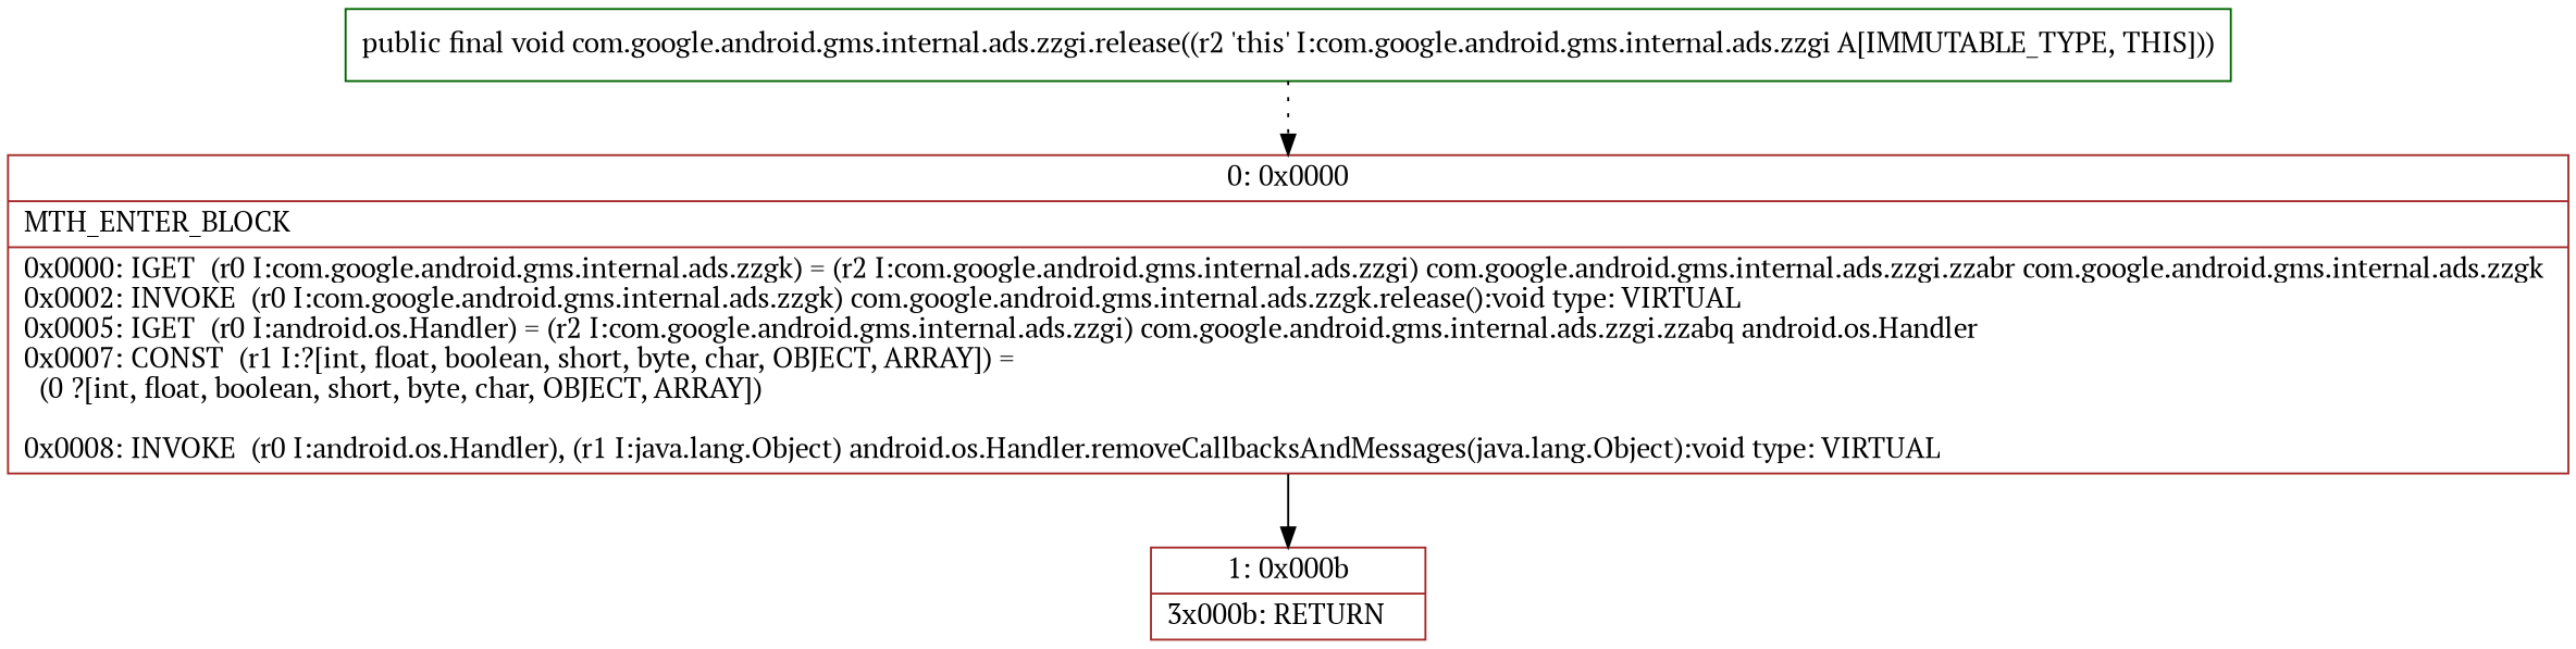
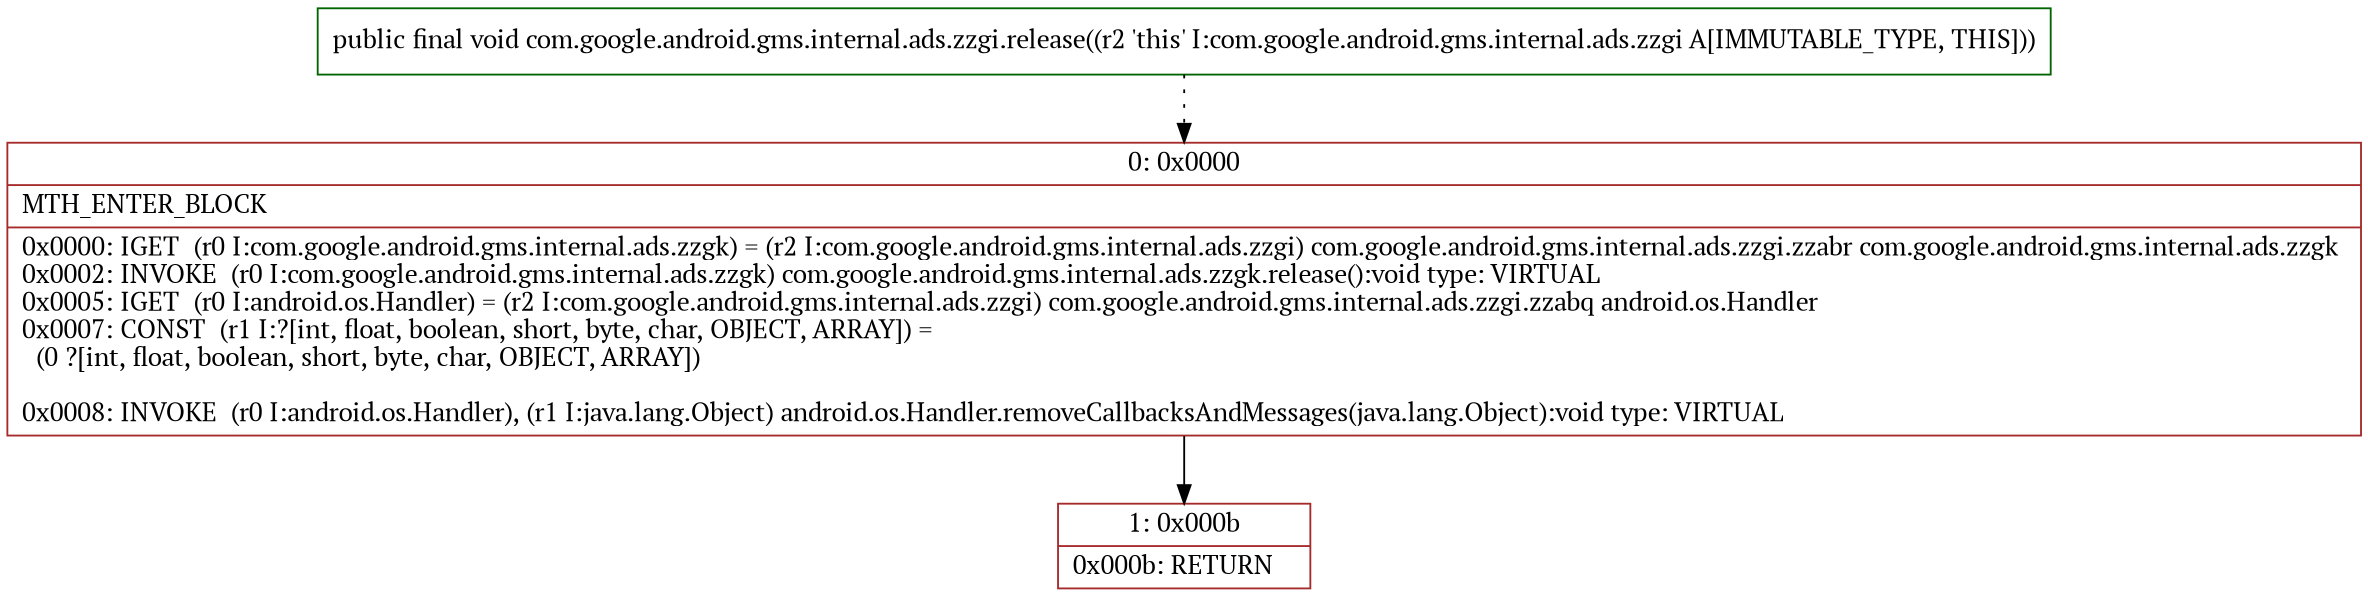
  digraph {
    fontname="PT Serif"
    node [shape=record color=brown fontname="PT Serif"]
    edge [fontname="PT Serif"]
    n1 [label="{0\:\ 0x0000|MTH_ENTER_BLOCK\l|0x0000: IGET  (r0 I:com.google.android.gms.internal.ads.zzgk) = (r2 I:com.google.android.gms.internal.ads.zzgi) com.google.android.gms.internal.ads.zzgi.zzabr com.google.android.gms.internal.ads.zzgk \l0x0002: INVOKE  (r0 I:com.google.android.gms.internal.ads.zzgk) com.google.android.gms.internal.ads.zzgk.release():void type: VIRTUAL \l0x0005: IGET  (r0 I:android.os.Handler) = (r2 I:com.google.android.gms.internal.ads.zzgi) com.google.android.gms.internal.ads.zzgi.zzabq android.os.Handler \l0x0007: CONST  (r1 I:?[int, float, boolean, short, byte, char, OBJECT, ARRAY]) = \l  (0 ?[int, float, boolean, short, byte, char, OBJECT, ARRAY])\l \l0x0008: INVOKE  (r0 I:android.os.Handler), (r1 I:java.lang.Object) android.os.Handler.removeCallbacksAndMessages(java.lang.Object):void type: VIRTUAL \l}"]
-   n2 [label="{1\:\ 0x000b|3x000b: RETURN   \l}"]
+   n2 [label="{1\:\ 0x000b|0x000b: RETURN   \l}"]
    n3 [label="{public final void com.google.android.gms.internal.ads.zzgi.release((r2 'this' I:com.google.android.gms.internal.ads.zzgi A[IMMUTABLE_TYPE, THIS])) }" color=darkgreen]
    n1 -> n2 [style=solid]
    n3 -> n1 [style=dotted]
  }
